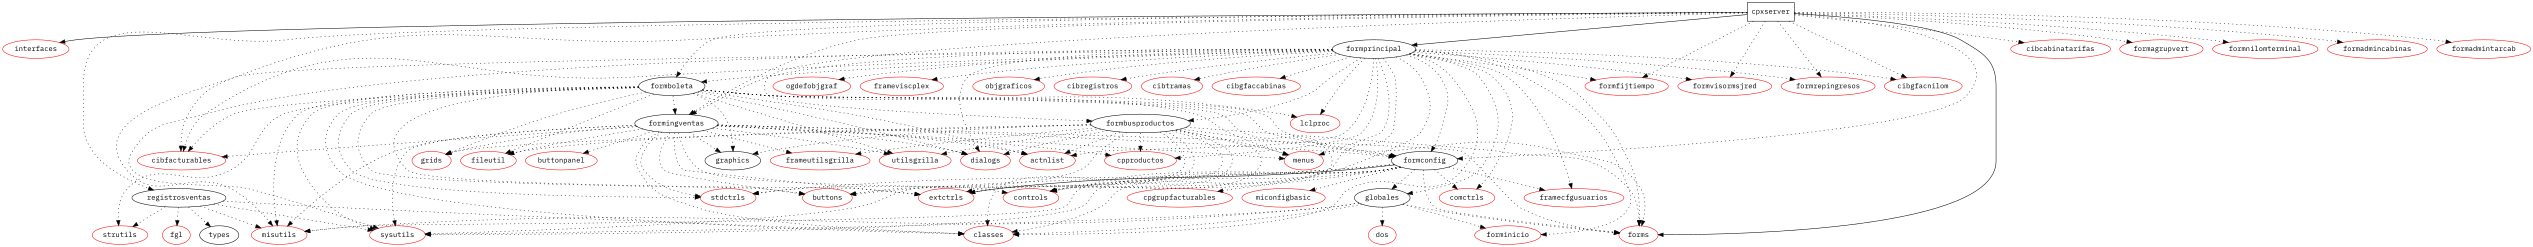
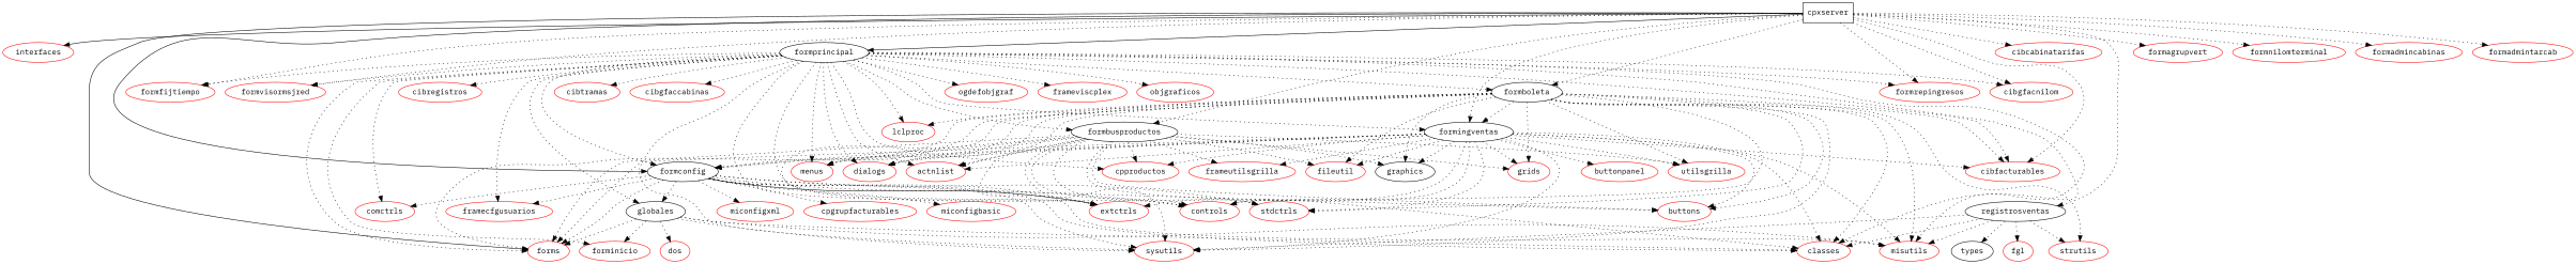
  digraph {
    fontname="IBM Plex Mono"
    node [fontname="IBM Plex Mono" shape=ellipse color=red]
    edge [fontname="IBM Plex Mono" style=dotted]
    cpxserver [shape=box color=""]
    interfaces [shape=""]
    forms [shape=""]
    formprincipal [shape="" color=""]
    formingventas [color=""]
    cibfacturables
    formconfig [color=""]
    formfijtiempo
    formvisormsjred
    formboleta [color=""]
    formrepingresos
    formbusproductos [color=""]
    cibgfacnilom
    cibcabinatarifas
    registrosventas [color=""]
    formagrupvert
    formnilomterminal
    formadmincabinas
    formadmintarcab
    classes
    sysutils
    controls
    extctrls
    lclproc
    actnlist
    menus
    comctrls
    dialogs
    misutils
    ogdefobjgraf
    cpproductos
    framecfgusuarios
    globales [color=""]
    forminicio
    frameviscplex
    objgraficos
    cibregistros
    cibtramas
    cibgfaccabinas
    fileutil
    graphics [color=black]
    buttonpanel
    stdctrls
    grids
    buttons
    frameutilsgrilla
    utilsgrilla
    miconfigbasic
+   miconfigxml
    cpgrupfacturables
    strutils
    types [color=black]
    fgl
    dos
    cpxserver -> interfaces [style=""]
    cpxserver -> forms [style=""]
    cpxserver -> formprincipal [style=""]
    cpxserver -> formingventas
    cpxserver -> cibfacturables
-   cpxserver -> formconfig
+   cpxserver -> formconfig [style=solid]
    cpxserver -> formfijtiempo
    cpxserver -> formvisormsjred
    cpxserver -> formboleta
    cpxserver -> formrepingresos
    cpxserver -> formbusproductos
    cpxserver -> cibgfacnilom
    cpxserver -> cibcabinatarifas
    cpxserver -> registrosventas
    cpxserver -> formagrupvert
    cpxserver -> formnilomterminal
    cpxserver -> formadmincabinas
    cpxserver -> formadmintarcab
    formprincipal -> forms
    formprincipal -> formingventas
    formprincipal -> cibfacturables
    formprincipal -> formconfig
    formprincipal -> formfijtiempo
    formprincipal -> formvisormsjred
    formprincipal -> formboleta
    formprincipal -> formrepingresos
    formprincipal -> formbusproductos
    formprincipal -> cibgfacnilom
    formprincipal -> classes
    formprincipal -> sysutils
    formprincipal -> controls
    formprincipal -> extctrls
    formprincipal -> lclproc
    formprincipal -> actnlist
    formprincipal -> menus
    formprincipal -> comctrls
    formprincipal -> dialogs
    formprincipal -> misutils
    formprincipal -> ogdefobjgraf
    formprincipal -> cpproductos
    formprincipal -> framecfgusuarios
    formprincipal -> globales
    formprincipal -> forminicio
    formprincipal -> frameviscplex
    formprincipal -> objgraficos
    formprincipal -> cibregistros
    formprincipal -> cibtramas
    formprincipal -> cibgfaccabinas
    formingventas -> forms
    formingventas -> cibfacturables
    formingventas -> formconfig
    formingventas -> classes
    formingventas -> sysutils
    formingventas -> controls
    formingventas -> extctrls
    formingventas -> actnlist
    formingventas -> menus
    formingventas -> dialogs
    formingventas -> misutils
    formingventas -> cpproductos
    formingventas -> fileutil
    formingventas -> graphics
    formingventas -> buttonpanel
    formingventas -> stdctrls
    formingventas -> grids
    formingventas -> buttons
    formingventas -> frameutilsgrilla
    formingventas -> utilsgrilla
    formconfig -> forms
    formconfig -> classes
    formconfig -> sysutils
    formconfig -> controls
    formconfig -> extctrls [style=solid]
    formconfig -> comctrls
    formconfig -> misutils
    formconfig -> framecfgusuarios
    formconfig -> globales
    formconfig -> stdctrls
    formconfig -> buttons
    formconfig -> miconfigbasic
+   formconfig -> miconfigxml
    formconfig -> cpgrupfacturables
    formboleta -> forms
    formboleta -> formingventas
    formboleta -> cibfacturables
    formboleta -> formconfig
    formboleta -> classes
    formboleta -> sysutils
    formboleta -> controls
    formboleta -> extctrls
    formboleta -> lclproc
    formboleta -> actnlist
    formboleta -> menus
    formboleta -> dialogs
    formboleta -> misutils
    formboleta -> fileutil
    formboleta -> graphics
    formboleta -> stdctrls
    formboleta -> grids
    formboleta -> buttons
    formboleta -> utilsgrilla
    formboleta -> strutils
    formbusproductos -> forms
    formbusproductos -> formconfig
    formbusproductos -> classes
    formbusproductos -> sysutils
    formbusproductos -> controls
    formbusproductos -> extctrls
    formbusproductos -> actnlist
    formbusproductos -> menus
    formbusproductos -> dialogs
    formbusproductos -> cpproductos
    formbusproductos -> fileutil
    formbusproductos -> graphics
    formbusproductos -> stdctrls
    formbusproductos -> grids
    formbusproductos -> buttons
    formbusproductos -> frameutilsgrilla
    formbusproductos -> utilsgrilla
    registrosventas -> classes
    registrosventas -> sysutils
    registrosventas -> misutils
    registrosventas -> strutils
    registrosventas -> types
    registrosventas -> fgl
    globales -> forms
    globales -> classes
    globales -> sysutils
    globales -> misutils
    globales -> forminicio
    globales -> dos
  }
